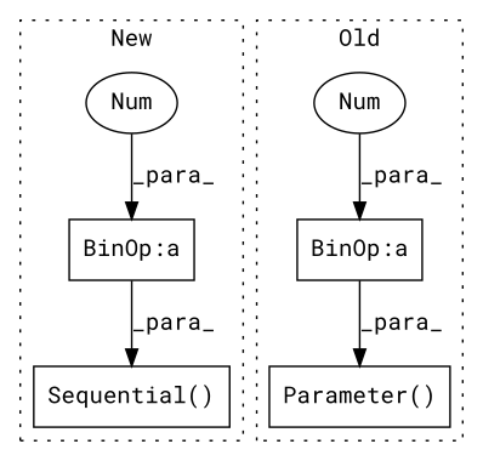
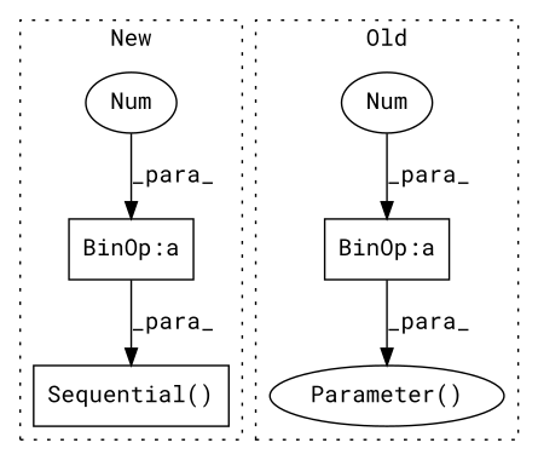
  digraph {
    fontname="Roboto Mono"
    node [a=75 l=3 shape=box fontname="Roboto Mono"]
    edge [fontname="Roboto Mono"]
    n1 [l="27,10" label="Sequential()" s="528,702"]
    n2 [a=82 label="BinOp:a" s=666]
    n3 [a=76 l=1 label=Num s=669 shape=ellipse]
-   n4 [l="13,1" label="Parameter()" s="600,646"]
+   n4 [l="13,1" label="Parameter()" s="600,646" shape=ellipse]
    n5 [a=82 label="BinOp:a" s=636]
    n6 [a=76 l=1 label=Num s=639 shape=ellipse]
    subgraph cluster_1 {
      label=New
      style=dotted
      n1
      n2
      n3
    }
    subgraph cluster_2 {
      label=Old
      style=dotted
      n4
      n5
      n6
    }
    n2 -> n1 [label=_para_]
    n3 -> n2 [label=_para_]
    n5 -> n4 [label=_para_]
    n6 -> n5 [label=_para_]
  }
